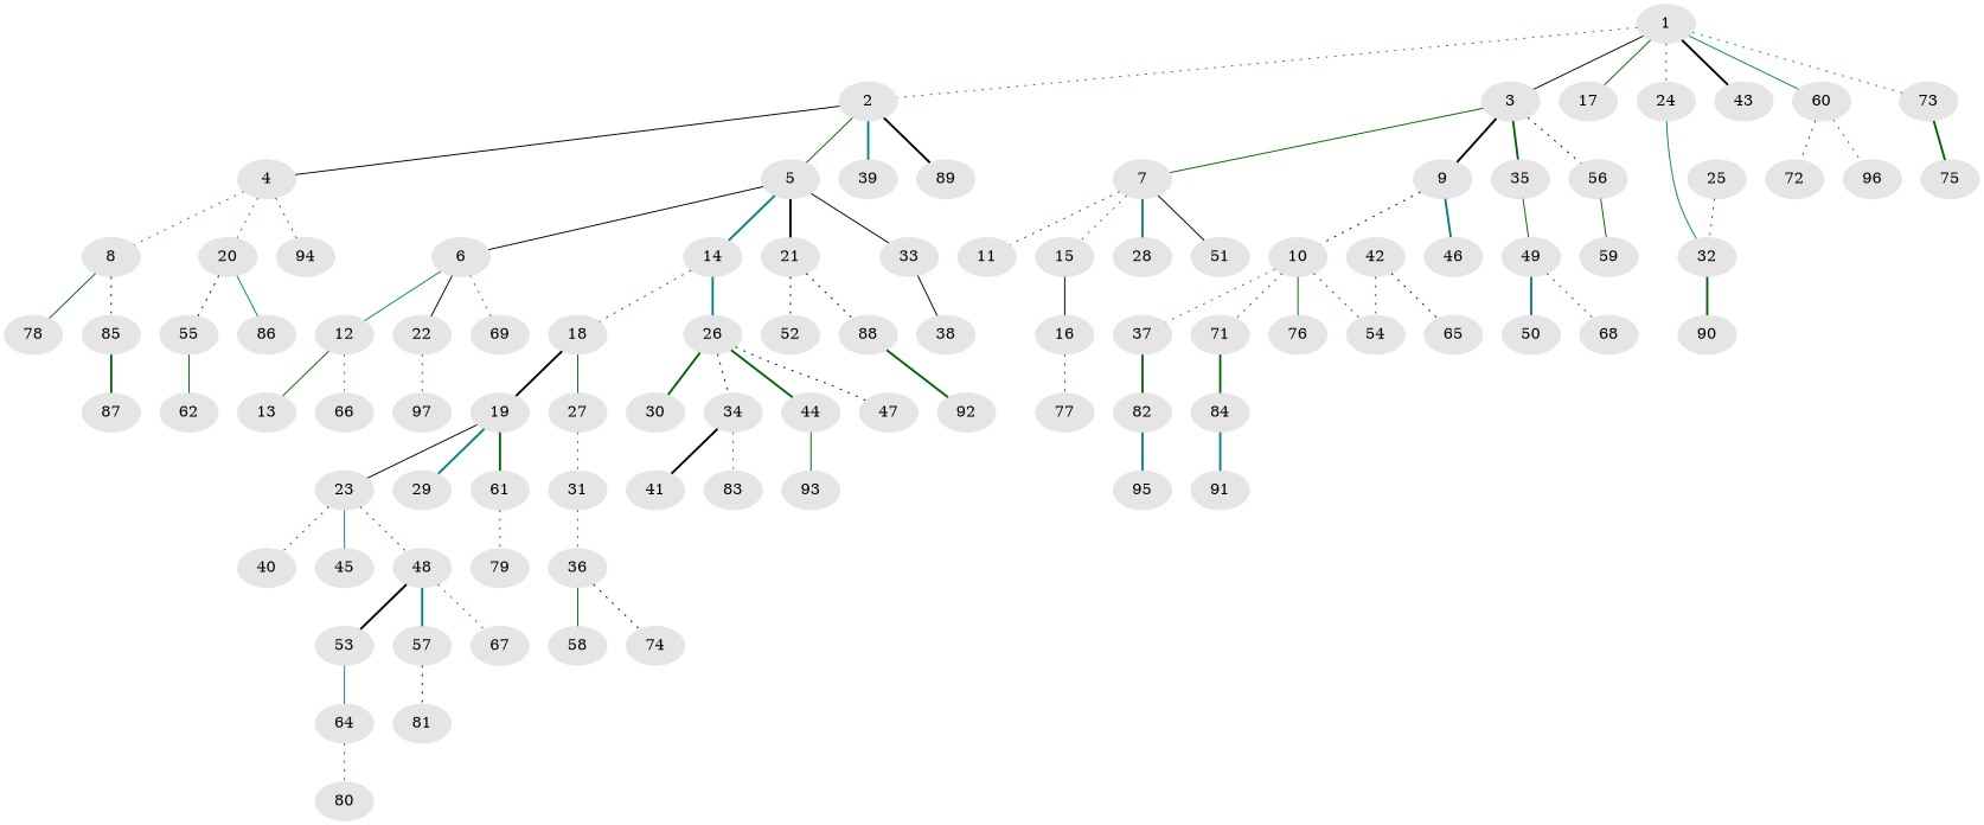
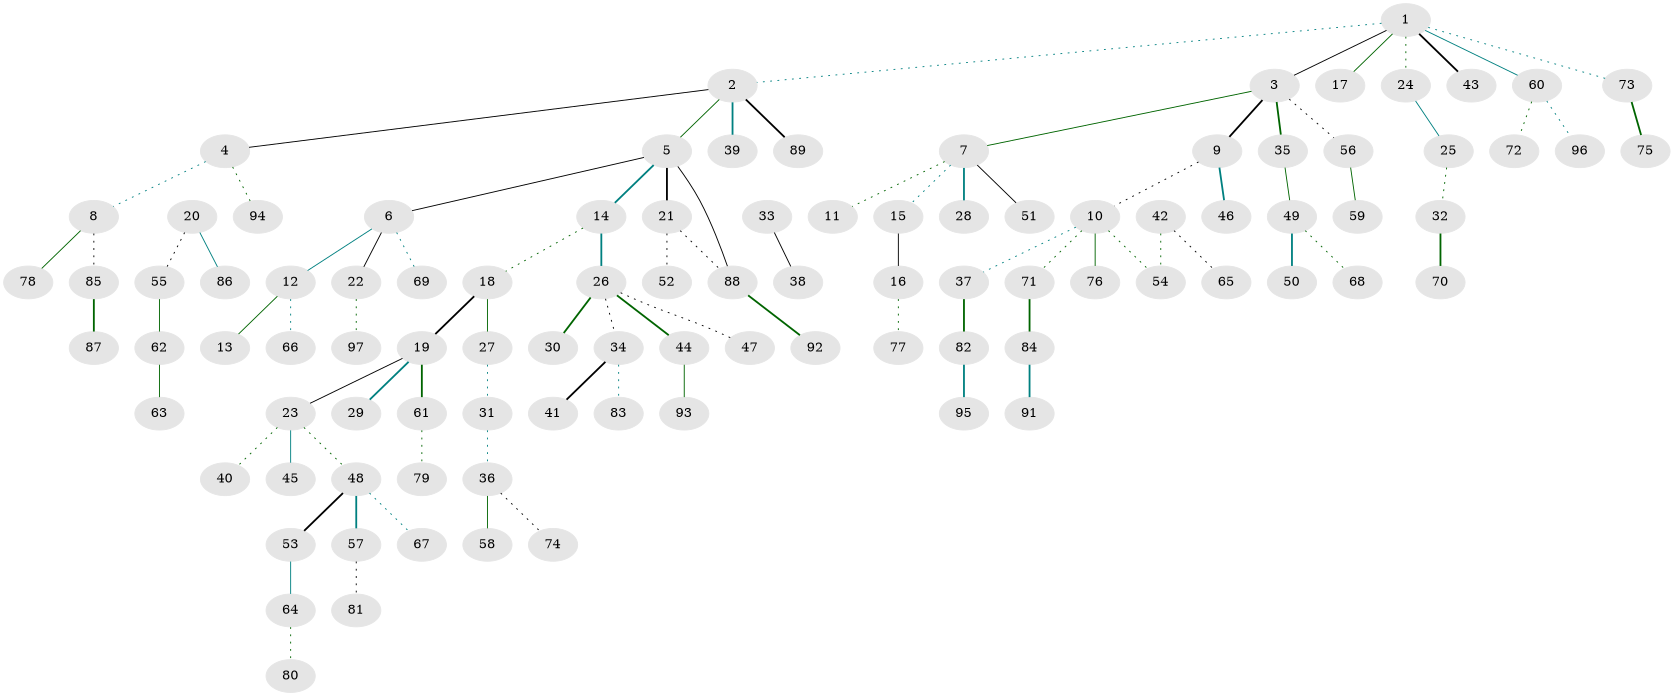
  graph {
    node [color=gray90 style=filled]
    edge [color=darkgreen style=dotted]
    1
    2
    3
    17
    24
    43
    60
    73
    4
    5
    39
    89
    7
    9
    35
    56
    25
    72
    96
    75
    8
    20
    94
    6
    14
    21
    33
    11
    15
    28
    51
    10
    46
    49
    59
    78
    85
    55
    86
    12
    22
    69
    18
    26
    52
    88
    38
    13
    66
    n50 [label=97]
    16
    87
    37
    71
    76
    54
    82
    42
    65
    84
    19
    27
    30
    34
    44
    47
    77
    23
    29
    61
    31
    40
    45
    48
    79
    62
    92
    53
    57
    67
    32
-   70 [label=90]
+   70
    41
    83
    93
    36
    58
    74
    50
    68
    95
    64
    81
    80
+   63
    91
    1 -- 2 [color=teal]
    1 -- 3 [color=black style=solid]
    1 -- 17 [style=solid]
    1 -- 24
    1 -- 43 [color=black style=bold]
    1 -- 60 [color=teal style=solid]
    1 -- 73 [color=teal]
    2 -- 4 [color=black style=solid]
    2 -- 5 [style=solid]
    2 -- 39 [color=teal style=bold]
    2 -- 89 [color=black style=bold]
    3 -- 7 [style=solid]
    3 -- 9 [color=black style=bold]
    3 -- 35 [style=bold]
    3 -- 56 [color=black]
-   24 -- 32 [color=teal style=solid]
+   24 -- 25 [color=teal style=solid]
    60 -- 72
    60 -- 96 [color=teal]
    73 -- 75 [style=bold]
    4 -- 8 [color=teal]
-   4 -- 20 [color=teal]
    4 -- 94
    5 -- 6 [color=black style=solid]
    5 -- 14 [color=teal style=bold]
    5 -- 21 [color=black style=bold]
-   5 -- 33 [color=black style=solid]
+   5 -- 88 [color=black style=solid]
    7 -- 11
    7 -- 15 [color=teal]
    7 -- 28 [color=teal style=bold]
    7 -- 51 [color=black style=solid]
    9 -- 10 [color=black]
    9 -- 46 [color=teal style=bold]
    35 -- 49 [style=solid]
    56 -- 59 [style=solid]
    25 -- 32
    8 -- 78 [style=solid]
    8 -- 85 [color=black]
    20 -- 55 [color=black]
    20 -- 86 [color=teal style=solid]
    6 -- 12 [color=teal style=solid]
    6 -- 22 [color=black style=solid]
    6 -- 69 [color=teal]
    14 -- 18
    14 -- 26 [color=teal style=bold]
    21 -- 52 [color=black]
    21 -- 88 [color=black]
    33 -- 38 [color=black style=solid]
    15 -- 16 [color=black style=solid]
    10 -- 37 [color=teal]
    10 -- 71
    10 -- 76 [style=solid]
    10 -- 54
    49 -- 50 [color=teal style=bold]
    49 -- 68
    85 -- 87 [style=bold]
    55 -- 62 [style=solid]
    12 -- 13 [style=solid]
    12 -- 66 [color=teal]
    22 -- n50
    18 -- 19 [color=black style=bold]
    18 -- 27 [style=solid]
    26 -- 30 [style=bold]
    26 -- 34 [color=black]
    26 -- 44 [style=bold]
    26 -- 47 [color=black]
    88 -- 92 [style=bold]
    16 -- 77
    37 -- 82 [style=bold]
    71 -- 84 [style=bold]
    82 -- 95 [color=teal style=bold]
    42 -- 54
    42 -- 65 [color=black]
    84 -- 91 [color=teal style=bold]
    19 -- 23 [color=black style=solid]
    19 -- 29 [color=teal style=bold]
    19 -- 61 [style=bold]
    27 -- 31 [color=teal]
    34 -- 41 [color=black style=bold]
    34 -- 83 [color=teal]
    44 -- 93 [style=solid]
    23 -- 40
    23 -- 45 [color=teal style=solid]
    23 -- 48
    61 -- 79
    31 -- 36 [color=teal]
    48 -- 53 [color=black style=bold]
    48 -- 57 [color=teal style=bold]
    48 -- 67 [color=teal]
+   62 -- 63 [style=solid]
    53 -- 64 [color=teal style=solid]
    57 -- 81 [color=black]
    32 -- 70 [style=bold]
    36 -- 58 [style=solid]
    36 -- 74 [color=black]
    64 -- 80
  }
